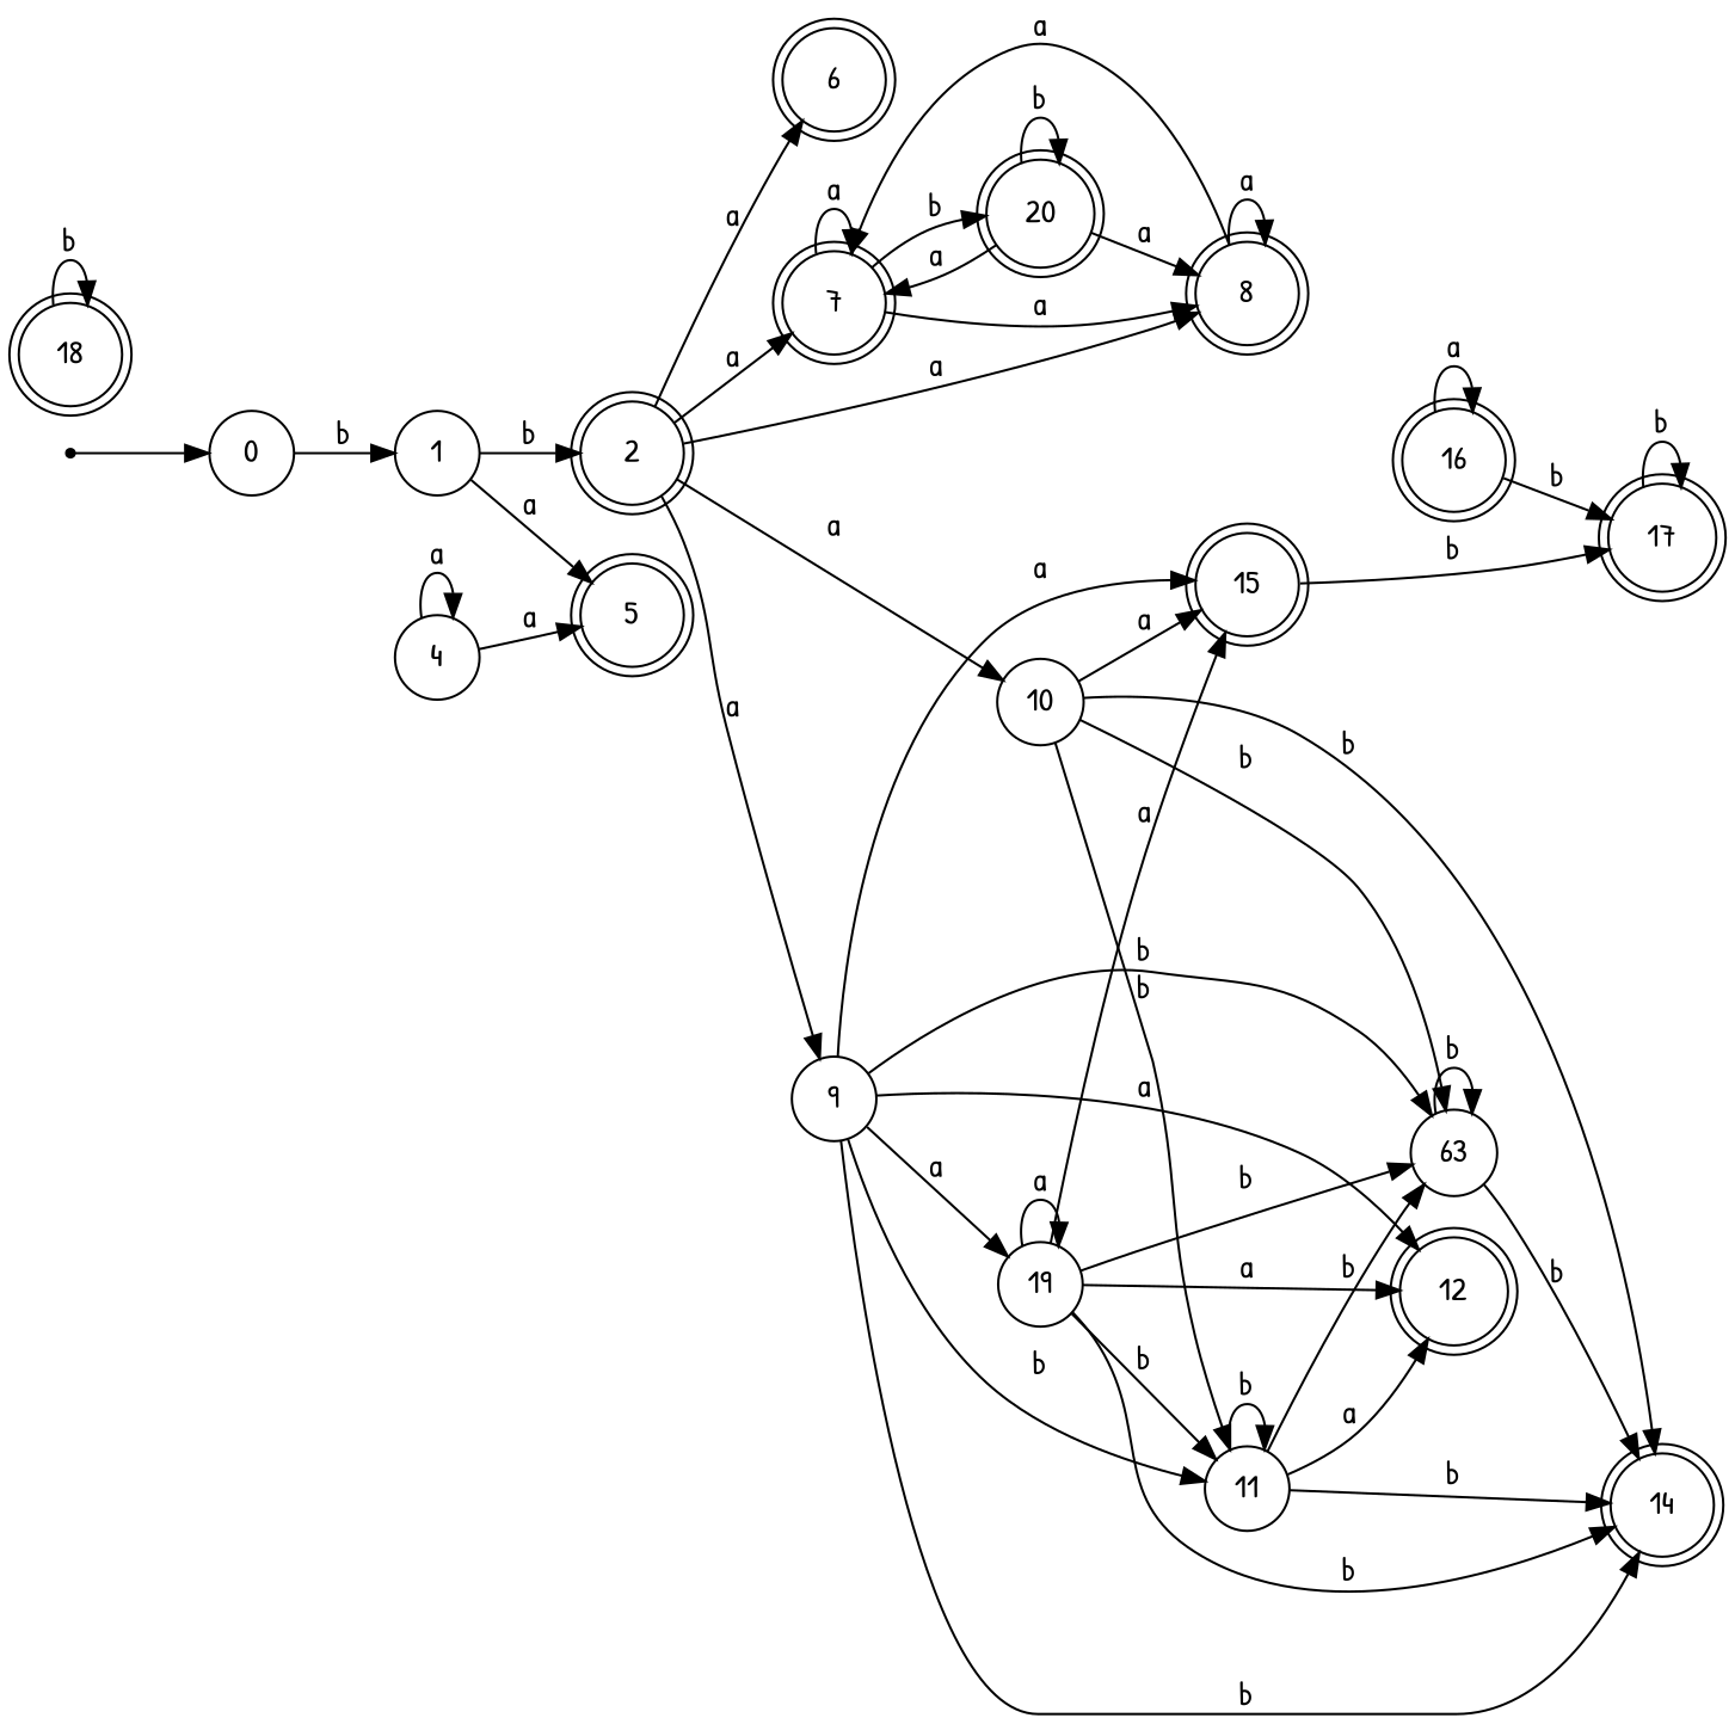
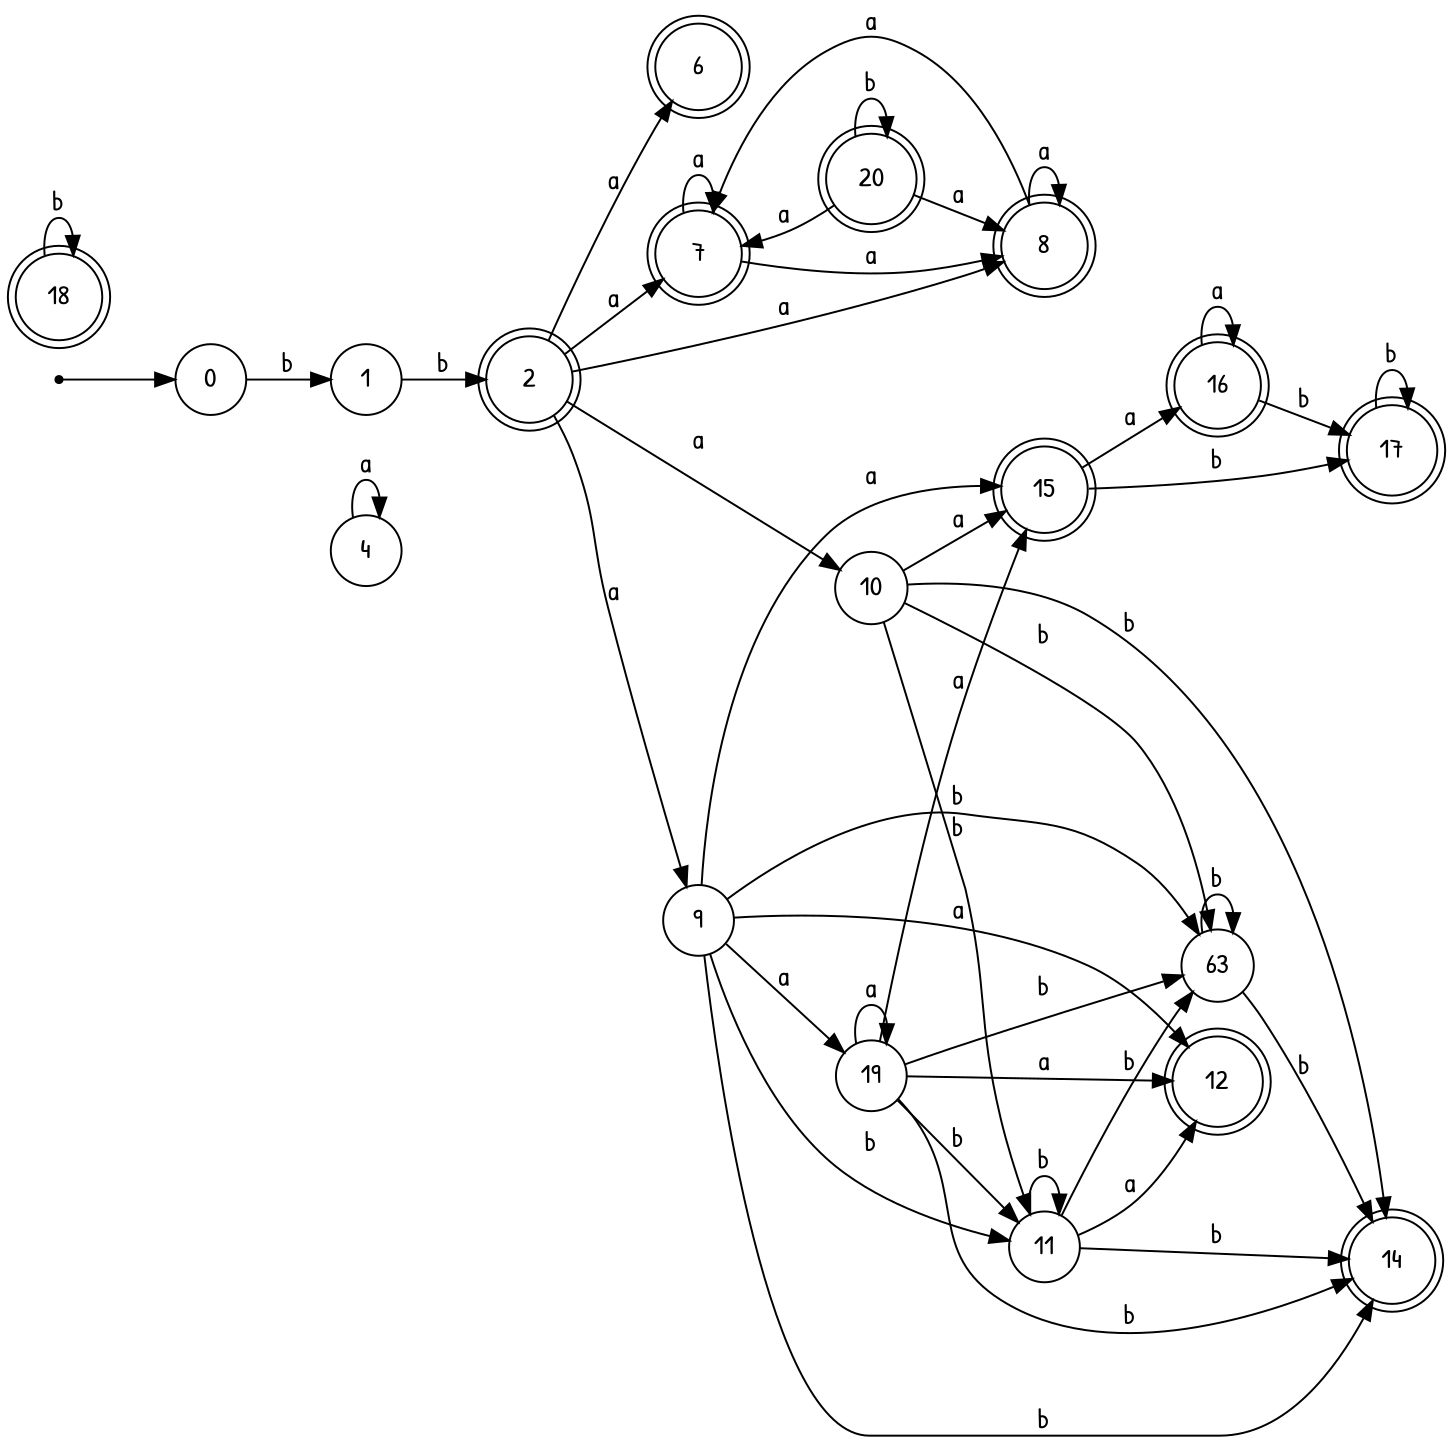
  digraph {
    fontname="Patrick Hand"
    rankdir=LR
    node [fontname="Patrick Hand" shape=doublecircle]
    edge [fontname="Patrick Hand"]
    dummy0 [shape=point]
    0 [shape=circle]
    1 [shape=circle]
    2
-   5
    6
    7
    8
    9 [shape=circle]
    10 [shape=circle]
    4 [shape=circle]
    20
    11 [shape=circle]
    12
    n15 [label=63 shape=circle]
    14
    15
    19 [shape=circle]
    16
    17
    18
    dummy0 -> 0
    0 -> 1 [label=b]
    1 -> 2 [label=b]
-   1 -> 5 [label=a]
    2 -> 6 [label=a]
    2 -> 7 [label=a]
    2 -> 8 [label=a]
    2 -> 9 [label=a]
    2 -> 10 [label=a]
    7 -> 7 [label=a]
    7 -> 8 [label=a]
-   7 -> 20 [label=b]
    8 -> 7 [label=a]
    8 -> 8 [label=a]
    9 -> 11 [label=b]
    9 -> 12 [label=a]
    9 -> n15 [label=b]
    9 -> 14 [label=b]
    9 -> 15 [label=a]
    9 -> 19 [label=a]
    10 -> 11 [label=b]
    10 -> n15 [label=b]
    10 -> 14 [label=b]
    10 -> 15 [label=a]
-   4 -> 5 [label=a]
    4 -> 4 [label=a]
    20 -> 7 [label=a]
    20 -> 8 [label=a]
    20 -> 20 [label=b]
    11 -> 11 [label=b]
    11 -> 12 [label=a]
    11 -> n15 [label=b]
    11 -> 14 [label=b]
    n15 -> n15 [label=b]
    n15 -> 14 [label=b]
+   15 -> 16 [label=a]
    15 -> 17 [label=b]
    19 -> 11 [label=b]
    19 -> 12 [label=a]
    19 -> n15 [label=b]
    19 -> 14 [label=b]
    19 -> 15 [label=a]
    19 -> 19 [label=a]
    16 -> 16 [label=a]
    16 -> 17 [label=b]
    17 -> 17 [label=b]
    18 -> 18 [label=b]
  }
